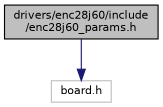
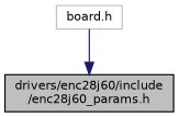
  digraph {
    node [fontname=Helvetica fontsize=10 shape=record style=filled]
    n1 [color=black fillcolor=grey75 fontcolor=black height=0.2 label="drivers/enc28j60/include\l/enc28j60_params.h" width=0.4]
    n2 [color=grey75 fillcolor=white height=0.2 label="board.h" width=0.4]
-   n1 -> n2 [color=midnightblue fontname=Helvetica fontsize=10 labelfontname=Helvetica labelfontsize=10 style=solid]
+   n2 -> n1 [color=midnightblue fontname=Helvetica fontsize=10 labelfontname=Helvetica labelfontsize=10 style=solid]
  }
